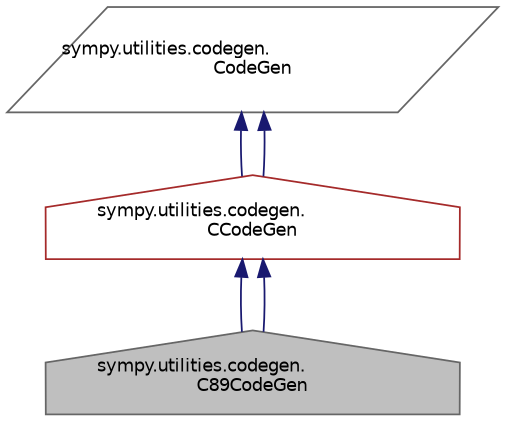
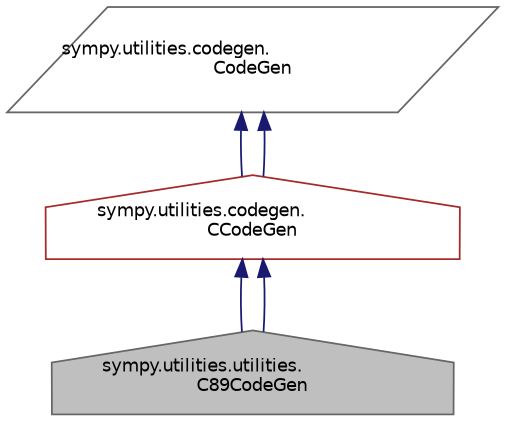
  digraph {
    node [color=gray40 fillcolor=white fontname=Helvetica fontsize=10 shape=house style=filled]
    edge [color=midnightblue dir=back fontname=Helvetica fontsize=10 labelfontname=Helvetica labelfontsize=10 style=solid]
-   n1 [fillcolor=grey75 fontcolor=black height=0.2 label="sympy.utilities.codegen.\lC89CodeGen" width=0.4]
+   n1 [fillcolor=grey75 fontcolor=black height=0.2 label="sympy.utilities.utilities.\lC89CodeGen" width=0.4]
    n2 [color=brown height=0.2 label="sympy.utilities.codegen.\lCCodeGen" width=0.4]
    n3 [height=0.2 label="sympy.utilities.codegen.\lCodeGen" shape=parallelogram width=0.4]
    n2 -> n1
    n2 -> n1
    n3 -> n2
    n3 -> n2
  }
